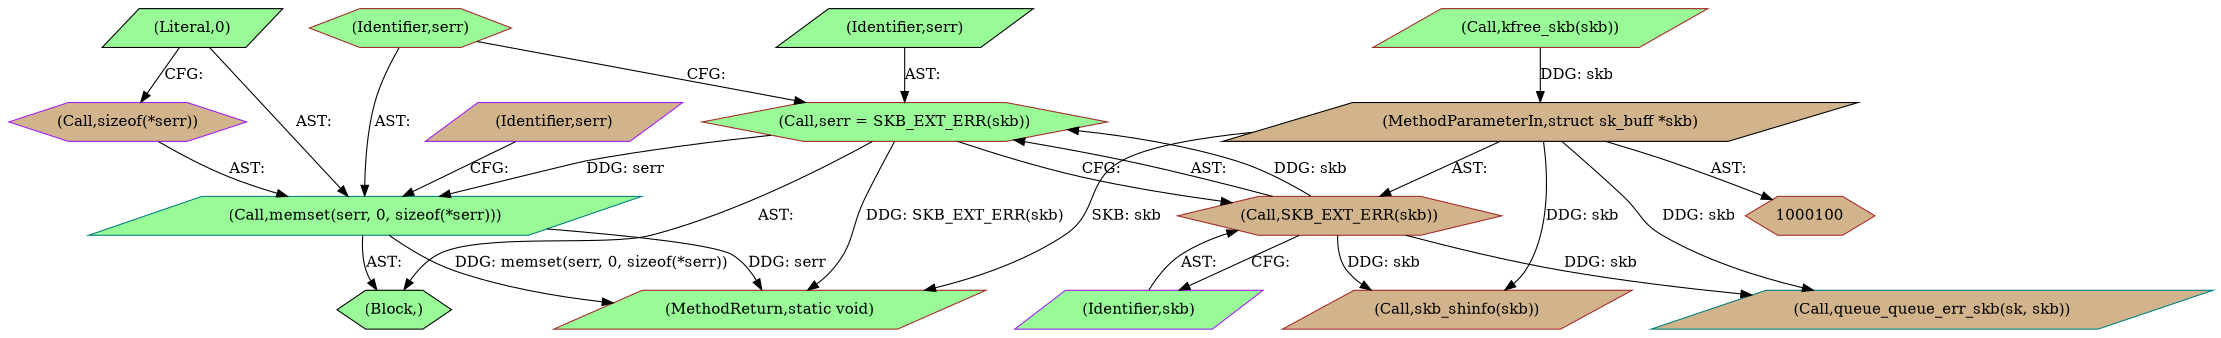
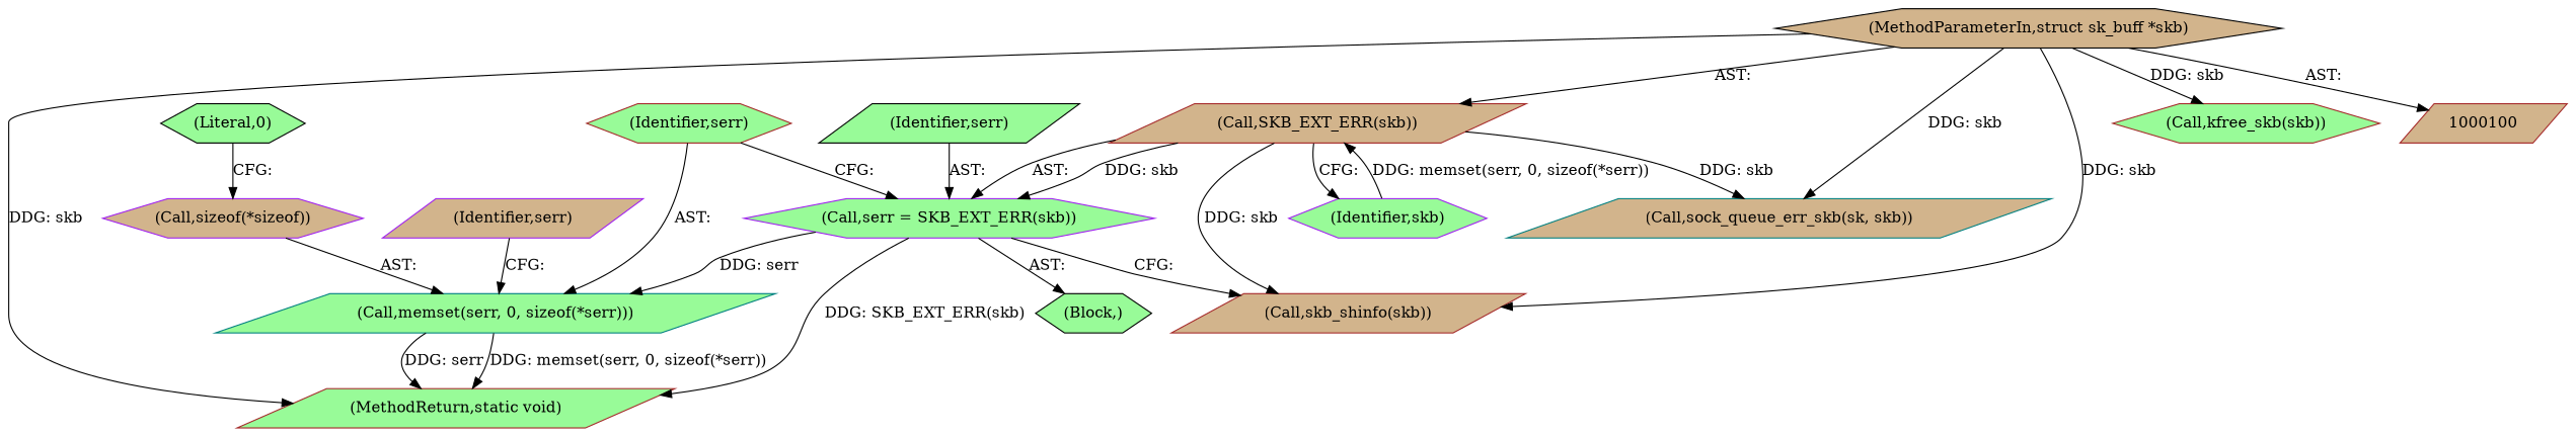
  digraph {
    node [color=brown fillcolor=palegreen shape=parallelogram style=filled]
    n1 [color=teal label="(Call,memset(serr, 0, sizeof(*serr)))"]
    n2 [color=black label="(Block,)" shape=hexagon]
    n3 [label="(MethodReturn,static void)"]
-   n4 [color=purple fillcolor=tan label="(Call,sizeof(*serr))" shape=hexagon]
-   n5 [label="(Call,serr = SKB_EXT_ERR(skb))" shape=hexagon]
-   n6 [fillcolor=tan label="(Call,SKB_EXT_ERR(skb))" shape=hexagon]
-   n7 [color=purple label="(Identifier,skb)"]
+   n4 [color=purple fillcolor=tan label="(Call,sizeof(*sizeof))" shape=hexagon]
+   n5 [color=purple label="(Call,serr = SKB_EXT_ERR(skb))" shape=hexagon]
+   n6 [fillcolor=tan label="(Call,SKB_EXT_ERR(skb))"]
+   n7 [color=purple label="(Identifier,skb)" shape=hexagon]
    n8 [fillcolor=tan label="(Call,skb_shinfo(skb))"]
-   n9 [color=teal fillcolor=tan label="(Call,queue_queue_err_skb(sk, skb))"]
-   n10 [color=black fillcolor=tan label="(MethodParameterIn,struct sk_buff *skb)"]
-   n11 [label="(Call,kfree_skb(skb))"]
-   1000100 [fillcolor=tan shape=hexagon]
+   n9 [color=teal fillcolor=tan label="(Call,sock_queue_err_skb(sk, skb))"]
+   n10 [color=black fillcolor=tan label="(MethodParameterIn,struct sk_buff *skb)" shape=hexagon]
+   n11 [label="(Call,kfree_skb(skb))" shape=hexagon]
+   1000100 [fillcolor=tan]
    n13 [color=black label="(Identifier,serr)"]
-   n14 [color=black label="(Literal,0)"]
+   n14 [color=black label="(Literal,0)" shape=hexagon]
    n15 [label="(Identifier,serr)" shape=hexagon]
    n16 [color=purple fillcolor=tan label="(Identifier,serr)"]
-   n1 -> n2 [label="AST: "]
    n1 -> n3 [label="DDG: serr"]
    n1 -> n3 [label="DDG: memset(serr, 0, sizeof(*serr))"]
    n4 -> n1 [label="AST: "]
    n5 -> n1 [label="DDG: serr"]
    n5 -> n2 [label="AST: "]
    n5 -> n3 [label="DDG: SKB_EXT_ERR(skb)"]
-   n5 -> n6 [label="CFG: "]
+   n5 -> n8 [label="CFG: "]
    n6 -> n5 [label="AST: "]
    n6 -> n5 [label="DDG: skb"]
    n6 -> n7 [label="CFG: "]
    n6 -> n8 [label="DDG: skb"]
    n6 -> n9 [label="DDG: skb"]
-   n7 -> n6 [label="AST: "]
-   n10 -> n3 [label="SKB: skb"]
+   n7 -> n6 [label="DDG: memset(serr, 0, sizeof(*serr))"]
+   n10 -> n3 [label="DDG: skb"]
    n10 -> n6 [label="AST: "]
    n10 -> n8 [label="DDG: skb"]
    n10 -> n9 [label="DDG: skb"]
-   n11 -> n10 [label="DDG: skb"]
+   n10 -> n11 [label="DDG: skb"]
    n10 -> 1000100 [label="AST: "]
    n13 -> n5 [label="AST: "]
-   n14 -> n1 [label="AST: "]
    n14 -> n4 [label="CFG: "]
    n15 -> n1 [label="AST: "]
    n15 -> n5 [label="CFG: "]
    n16 -> n1 [label="CFG: "]
  }
